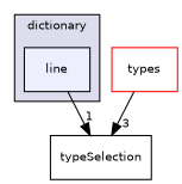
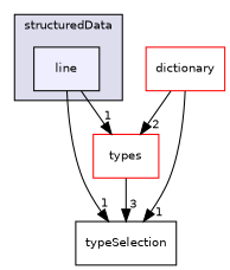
  digraph {
    compound=true
    node [fillcolor=white fontname=Helvetica fontsize=10 shape=box style=filled]
    edge [headlabel=1 labeldistance=1.5 labelfontname=Helvetica labelfontsize=10]
    n1 [fillcolor="#eeeeff" label=line pencolor=black]
    n2 [color=red label=types]
    n3 [label=typeSelection fillcolor="" style=""]
+   n4 [color=red label=dictionary]
    subgraph cluster_1 {
      bgcolor="#ddddee"
      fontname=Helvetica
      fontsize=10
-     label=dictionary
+     label=structuredData
      pencolor=black
      n1
    }
+   n1 -> n2
    n1 -> n3
    n2 -> n3 [headlabel=3]
+   n4 -> n2 [headlabel=2]
+   n4 -> n3
  }
